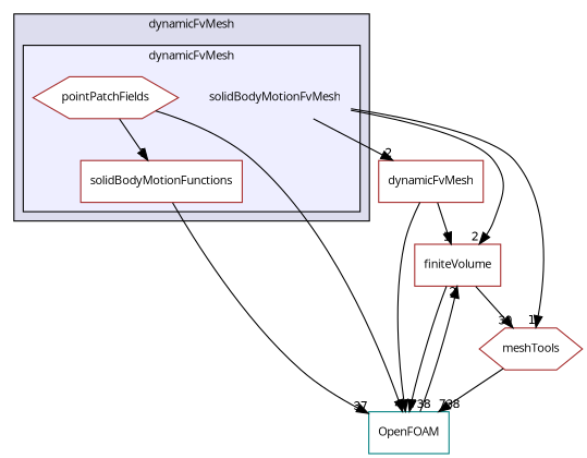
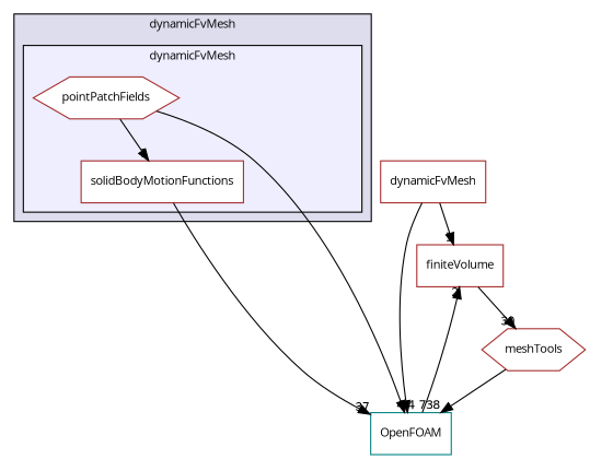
  digraph {
    compound=true
    fontname="Open Sans"
    node [fontname="Open Sans" fontsize=10 shape=box color=brown]
    edge [headlabel=2 labeldistance=1.5 labelfontname=Helvetica labelfontsize=10 fontname="Open Sans"]
-   n1 [label=solidBodyMotionFvMesh shape=plaintext]
    n2 [fillcolor=white label=pointPatchFields shape=hexagon style=filled]
    n3 [fillcolor=white label=solidBodyMotionFunctions style=filled]
    n4 [label=finiteVolume]
    n5 [label=meshTools shape=hexagon]
    n6 [label=dynamicFvMesh]
    n7 [color=teal label=OpenFOAM]
    subgraph cluster_1 {
      bgcolor="#ddddee"
      fontsize=10
      label=dynamicFvMesh
      pencolor=black
      subgraph cluster_2 {
        bgcolor="#eeeeff"
        fontsize=10
        pencolor=black
-       n1
        n2
        n3
      }
    }
-   n1 -> n4
-   n1 -> n5 [headlabel=1]
-   n1 -> n6
    n2 -> n3 [headlabel=1]
    n2 -> n7 [headlabel=4]
    n3 -> n7 [headlabel=37]
    n4 -> n5 [headlabel=30]
-   n4 -> n7 [headlabel=738]
    n5 -> n7 [headlabel=738]
    n6 -> n4 [headlabel=1]
    n6 -> n7 [headlabel=4]
    n7 -> n4
  }
